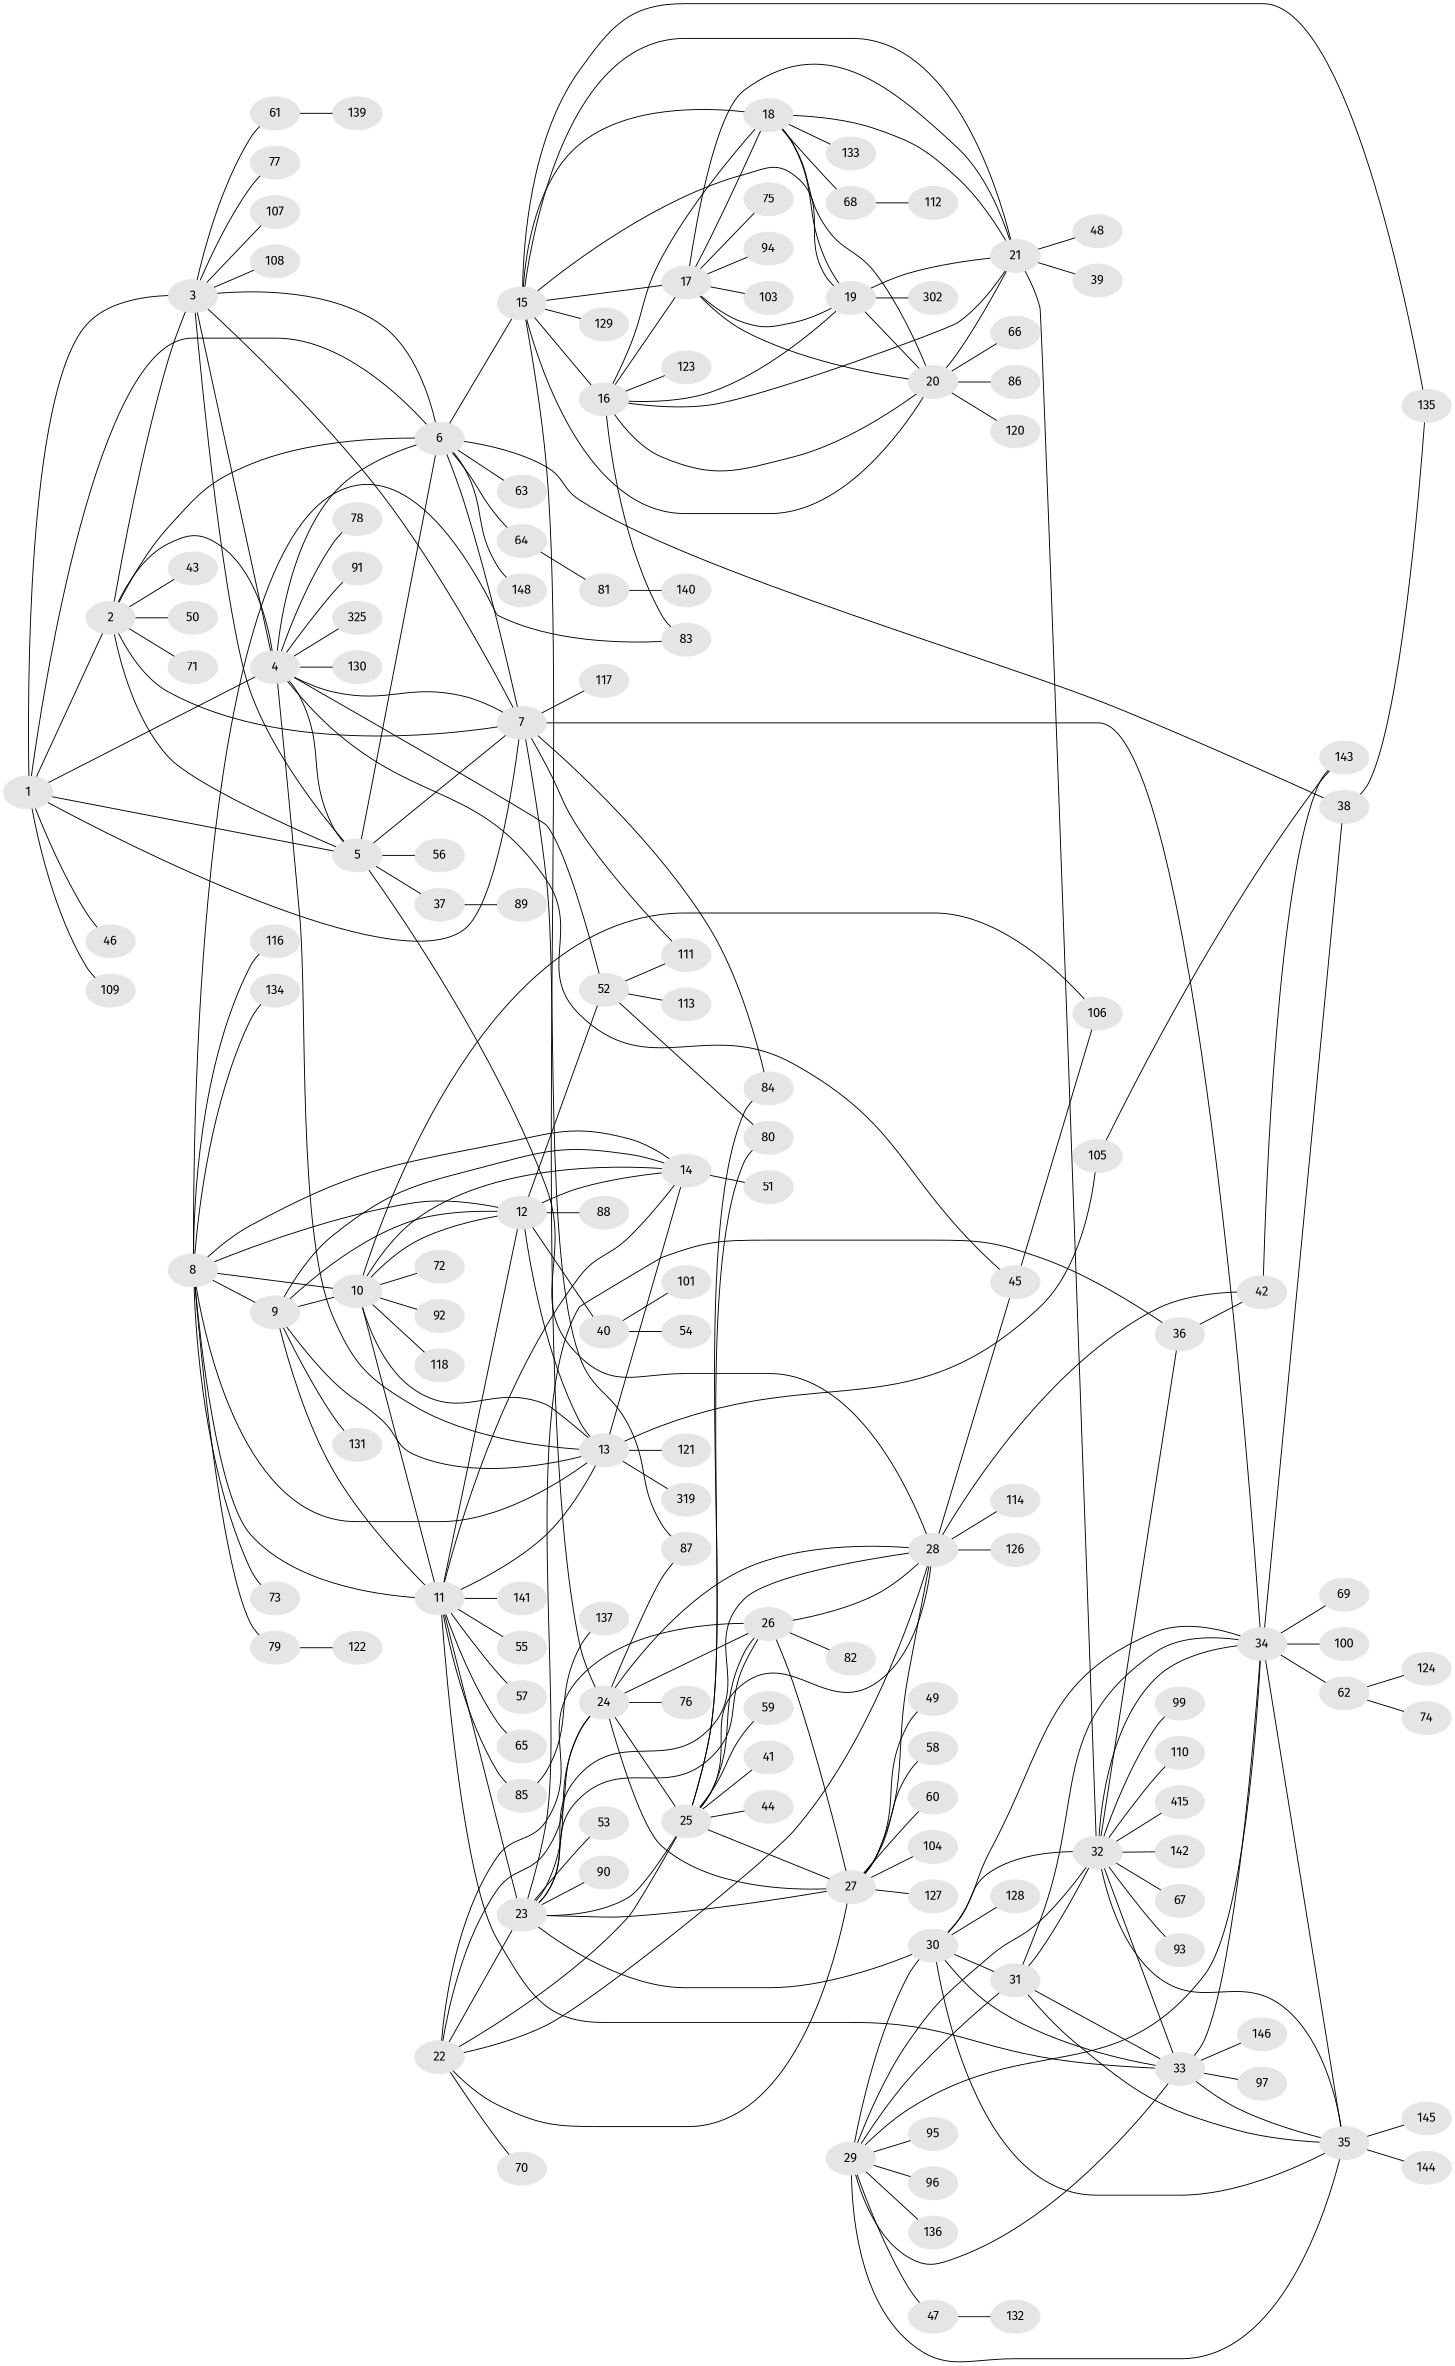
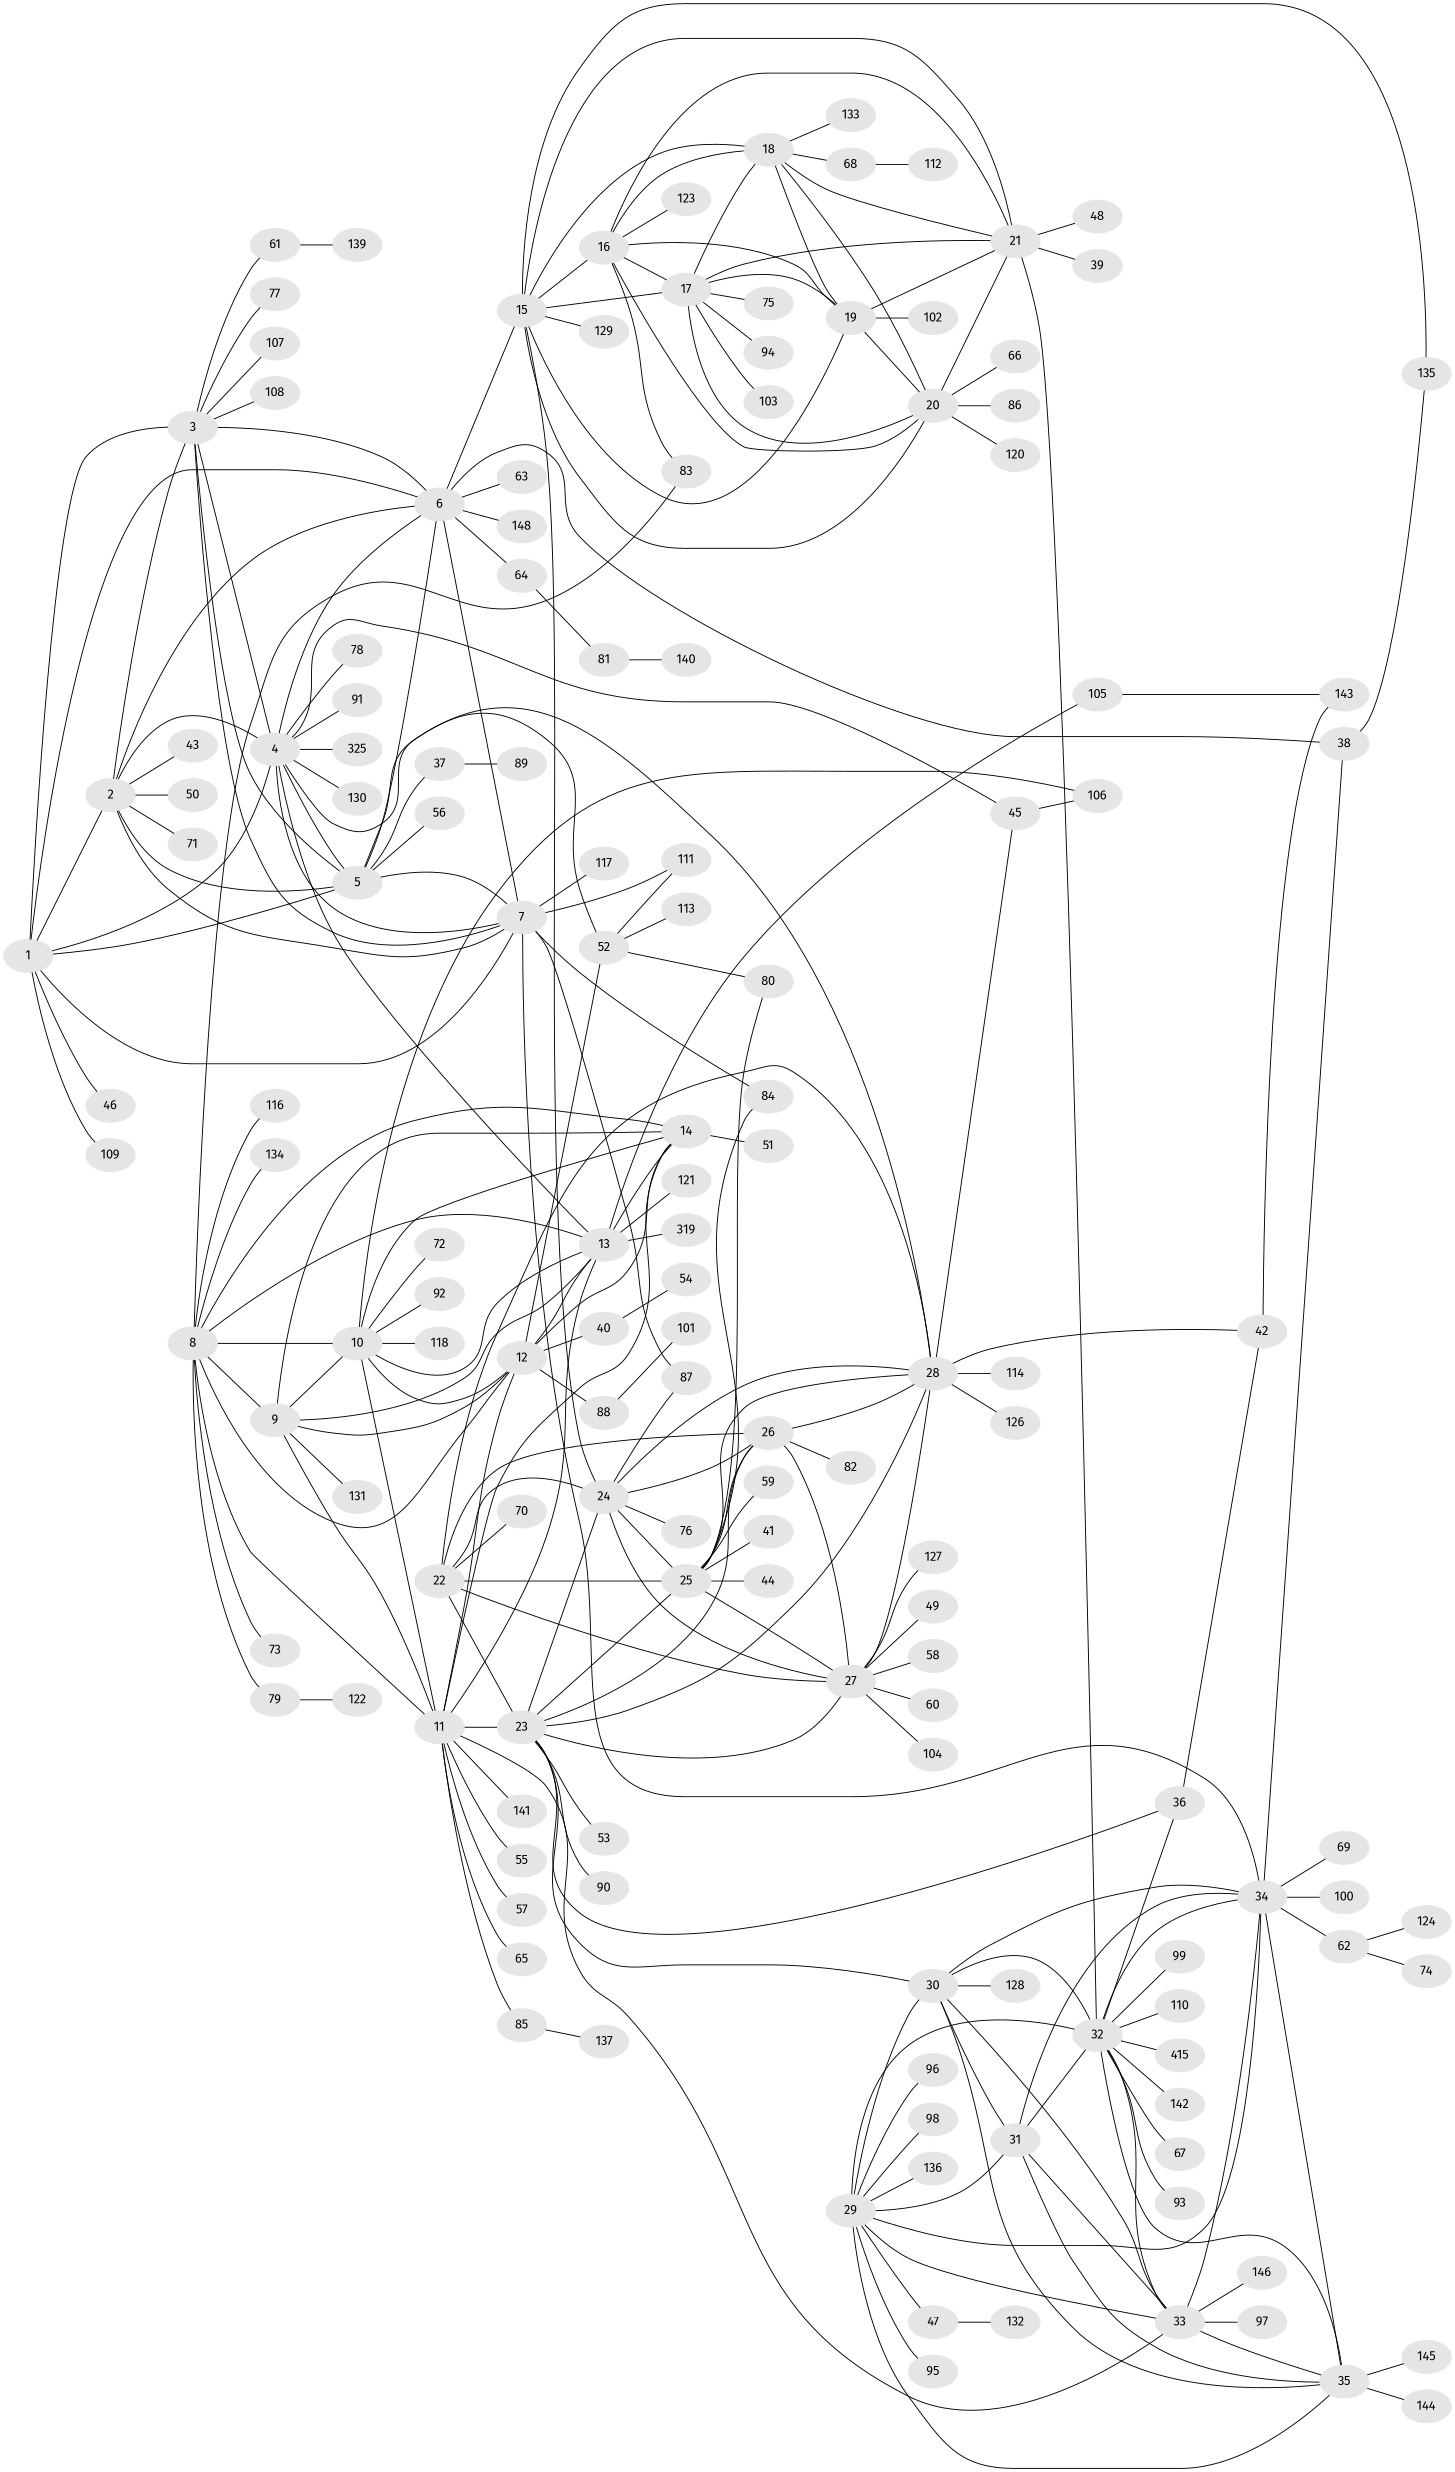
  graph {
    fontname="Fira Sans"
    rankdir=LR
    node [color=gray90 fontname="Fira Sans" style=filled]
    edge [fontname="Fira Sans"]
    1
    2
    3
    4
    5
    6
    7
    46
    109
    43
    50
    71
    61
    77
    107
    108
    13
    45
    52
    78
    91
    n22 [label=325]
    130
    28
    37
    56
    15
    38
    63
    64
    n31 [label=148]
    34
    84
    87
    111
    117
    139
    14
    105
    n40 [label=319]
    121
    106
    80
    113
    42
    114
    126
    89
    16
    17
    18
    19
    20
    21
    24
    129
    135
    81
    35
    62
    69
    100
    8
    9
    10
    11
    12
    73
    79
    116
    134
    83
    131
    72
    92
    118
    23
    33
    55
    57
    65
    85
    141
    40
    88
    51
    123
    122
    25
    26
    27
    30
    36
    53
    90
    97
    146
    137
    54
    101
    143
    75
    94
    103
    68
    133
-   102 [label=302]
+   102
    66
    86
    120
    32
    39
    48
    76
    112
    67
    93
    99
    110
    n120 [label=415]
    142
    22
    70
    41
    44
    59
    82
    49
    58
    60
    104
    127
    31
    128
    29
    47
    95
    96
+   98
    136
    144
    145
    132
    74
    124
    140
    1 -- 2
    1 -- 3
    1 -- 4
    1 -- 5
    1 -- 6
    1 -- 7
    1 -- 46
    1 -- 109
    2 -- 3
    2 -- 4
    2 -- 5
    2 -- 6
    2 -- 7
    2 -- 43
    2 -- 50
    2 -- 71
    3 -- 4
    3 -- 5
    3 -- 6
    3 -- 7
    3 -- 61
    3 -- 77
    3 -- 107
    3 -- 108
    4 -- 5
    4 -- 6
    4 -- 7
    4 -- 13
    4 -- 45
    4 -- 52
    4 -- 78
    4 -- 91
    4 -- n22
    4 -- 130
    5 -- 6
    5 -- 7
    5 -- 28
    5 -- 37
    5 -- 56
    6 -- 7
    6 -- 15
    6 -- 38
    6 -- 63
    6 -- 64
    6 -- n31
    7 -- 34
    7 -- 84
    7 -- 87
    7 -- 111
    7 -- 117
    61 -- 139
    13 -- 14
    13 -- 105
    13 -- n40
    13 -- 121
    45 -- 106
    52 -- 111
    52 -- 80
    52 -- 113
    28 -- 45
    28 -- 42
    28 -- 114
    28 -- 126
    37 -- 89
    15 -- 16
    15 -- 17
    15 -- 18
    15 -- 19
    15 -- 20
    15 -- 21
    15 -- 24
    15 -- 129
    15 -- 135
    38 -- 135
    64 -- 81
    34 -- 38
    34 -- 35
    34 -- 62
    34 -- 69
    34 -- 100
    14 -- 51
    105 -- 143
    42 -- 143
    16 -- 17
    16 -- 18
    16 -- 19
    16 -- 20
    16 -- 21
    16 -- 83
    16 -- 123
    17 -- 18
    17 -- 19
    17 -- 20
    17 -- 21
    17 -- 75
    17 -- 94
    17 -- 103
    18 -- 19
    18 -- 20
    18 -- 21
    18 -- 68
    18 -- 133
    19 -- 20
    19 -- 21
    19 -- 102
    20 -- 21
    20 -- 66
    20 -- 86
    20 -- 120
    21 -- 32
    21 -- 39
    21 -- 48
    24 -- 28
    24 -- 87
    24 -- 25
    24 -- 26
    24 -- 27
    24 -- 76
    81 -- 140
    35 -- 144
    35 -- 145
    62 -- 74
    62 -- 124
    8 -- 13
    8 -- 14
    8 -- 9
    8 -- 10
    8 -- 11
    8 -- 12
    8 -- 73
    8 -- 79
    8 -- 116
    8 -- 134
    8 -- 83
    9 -- 13
    9 -- 14
    9 -- 10
    9 -- 11
    9 -- 12
    9 -- 131
    10 -- 13
    10 -- 14
    10 -- 106
    10 -- 11
    10 -- 12
    10 -- 72
    10 -- 92
    10 -- 118
    11 -- 13
    11 -- 14
    11 -- 12
    11 -- 23
    11 -- 33
    11 -- 55
    11 -- 57
    11 -- 65
    11 -- 85
    11 -- 141
    12 -- 13
    12 -- 52
    12 -- 14
    12 -- 40
    12 -- 88
    79 -- 122
    23 -- 28
    23 -- 24
    23 -- 25
    23 -- 26
    23 -- 27
    23 -- 30
    23 -- 36
    23 -- 53
    23 -- 90
    33 -- 34
    33 -- 35
    33 -- 97
    33 -- 146
    85 -- 137
    40 -- 54
-   40 -- 101
+   88 -- 101
    25 -- 28
    25 -- 84
    25 -- 80
    25 -- 26
    25 -- 27
    25 -- 41
    25 -- 44
    25 -- 59
    26 -- 28
    26 -- 27
    26 -- 82
    27 -- 28
    27 -- 49
    27 -- 58
    27 -- 60
    27 -- 104
    27 -- 127
    30 -- 34
    30 -- 35
    30 -- 33
    30 -- 32
    30 -- 31
    30 -- 128
    36 -- 42
    68 -- 112
    32 -- 34
    32 -- 35
    32 -- 33
    32 -- 36
    32 -- 67
    32 -- 93
    32 -- 99
    32 -- 110
    32 -- n120
    32 -- 142
    22 -- 28
    22 -- 24
    22 -- 23
    22 -- 25
    22 -- 26
    22 -- 27
    22 -- 70
    31 -- 34
    31 -- 35
    31 -- 33
    31 -- 32
    29 -- 34
    29 -- 35
    29 -- 33
    29 -- 30
    29 -- 32
    29 -- 31
    29 -- 47
    29 -- 95
    29 -- 96
+   29 -- 98
    29 -- 136
    47 -- 132
  }
